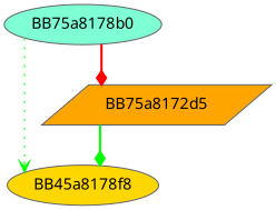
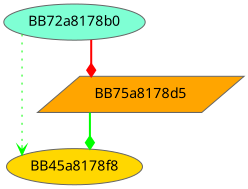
  digraph {
    fontname="Noto Sans"
    splines=ortho
    node [color=gray40 fontname="Noto Sans" shape=ellipse style=filled]
    edge [arrowhead=diamond color=green fontname="Noto Sans" style=bold]
-   BB75a8178b0 [fillcolor=aquamarine]
+   BB75a8178b0 [fillcolor=aquamarine label=BB72a8178b0]
    n2 [fillcolor=gold label=BB45a8178f8]
-   BB75a8178d5 [fillcolor=orange shape=parallelogram label=BB75a8172d5]
+   BB75a8178d5 [fillcolor=orange shape=parallelogram]
    BB75a8178b0 -> n2 [arrowhead=vee style=dotted]
    BB75a8178b0 -> BB75a8178d5 [color=red]
    BB75a8178d5 -> n2
  }
